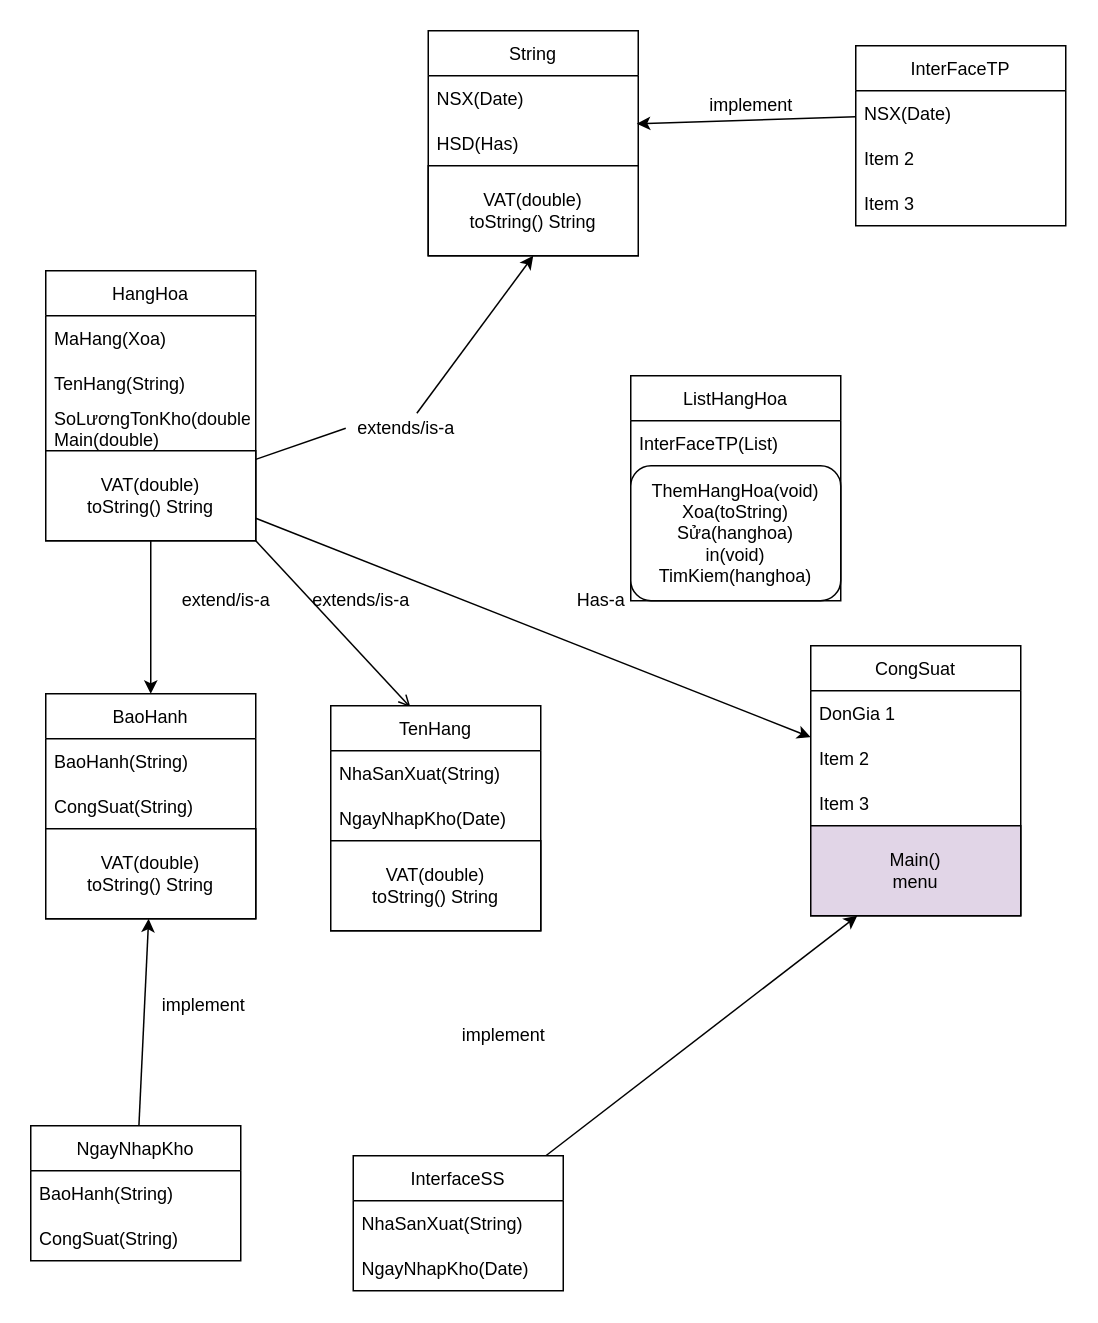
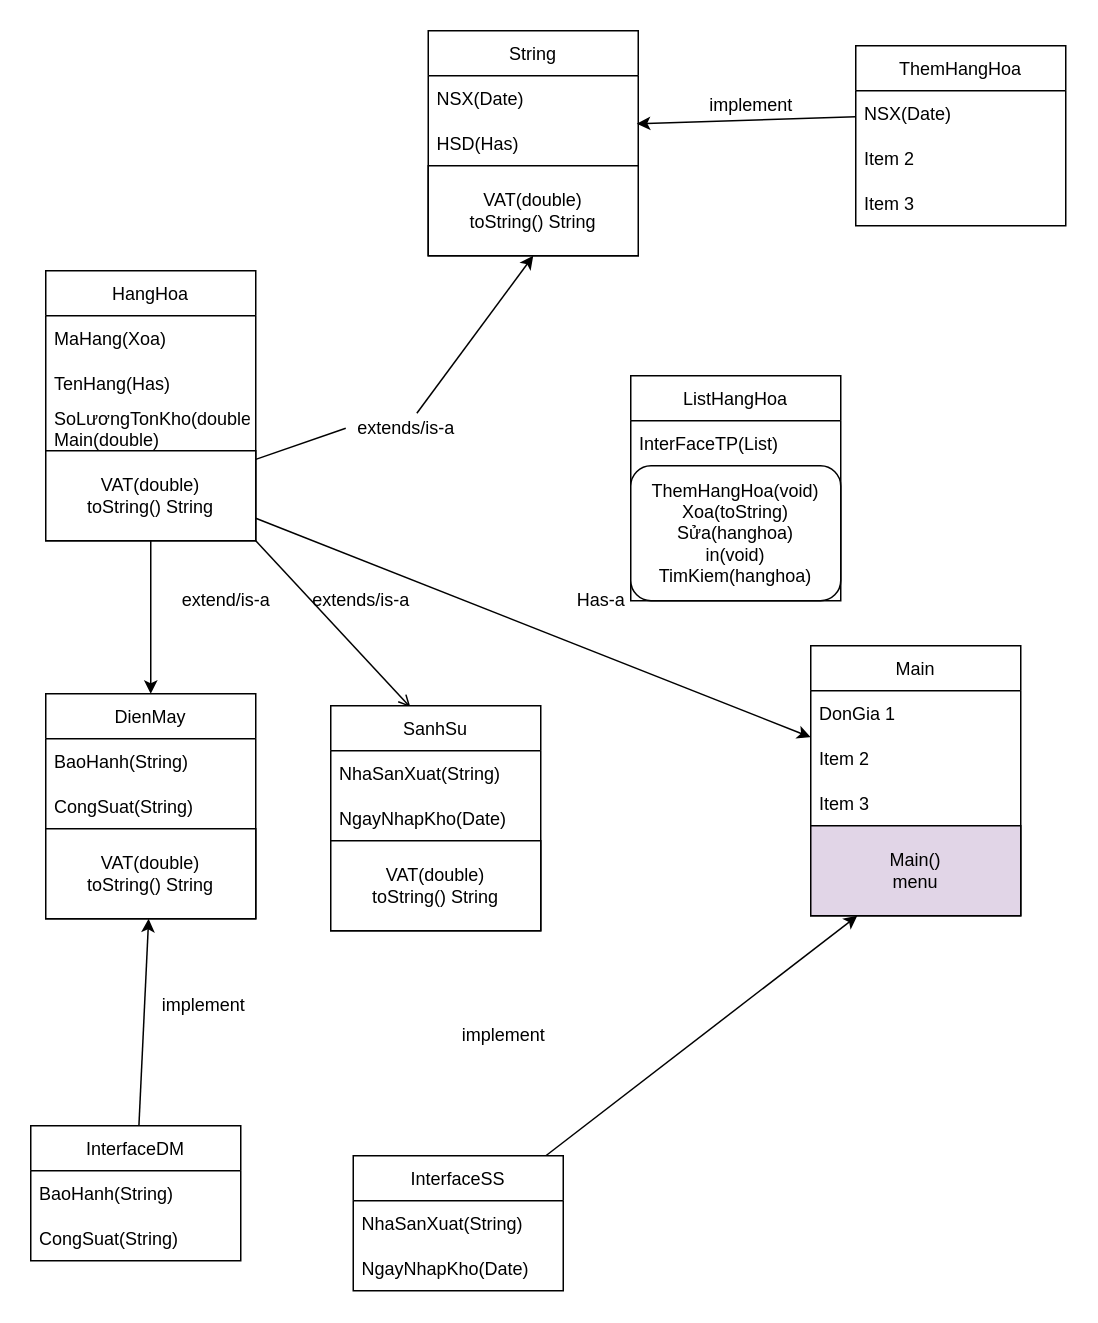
  <mxCell id="0" />
  <mxCell id="1" parent="0" />
  <mxCell id="2" style="edgeStyle=none;html=1;exitX=1;exitY=1;exitDx=0;exitDy=0;entryX=0.379;entryY=0.006;entryDx=0;entryDy=0;entryPerimeter=0;endArrow=open;" parent="1" source="3" target="21" edge="1"><mxGeometry relative="1" as="geometry" /></mxCell>
  <mxCell id="3" value="HangHoa" style="swimlane;fontStyle=0;childLayout=stackLayout;horizontal=1;startSize=30;horizontalStack=0;resizeParent=1;resizeParentMax=0;resizeLast=0;collapsible=1;marginBottom=0;" parent="1" vertex="1"><mxGeometry x="30" y="180" width="140" height="180" as="geometry" /></mxCell>
  <mxCell id="4" value="MaHang(Xoa)" style="text;strokeColor=none;fillColor=none;align=left;verticalAlign=middle;spacingLeft=4;spacingRight=4;overflow=hidden;points=[[0,0.5],[1,0.5]];portConstraint=eastwest;rotatable=0;" parent="3" vertex="1"><mxGeometry y="30" width="140" height="30" as="geometry" /></mxCell>
- <mxCell id="5" value="TenHang(String)" style="text;strokeColor=none;fillColor=none;align=left;verticalAlign=middle;spacingLeft=4;spacingRight=4;overflow=hidden;points=[[0,0.5],[1,0.5]];portConstraint=eastwest;rotatable=0;" parent="3" vertex="1"><mxGeometry y="60" width="140" height="30" as="geometry" /></mxCell>
+ <mxCell id="5" value="TenHang(Has)" style="text;strokeColor=none;fillColor=none;align=left;verticalAlign=middle;spacingLeft=4;spacingRight=4;overflow=hidden;points=[[0,0.5],[1,0.5]];portConstraint=eastwest;rotatable=0;" parent="3" vertex="1"><mxGeometry y="60" width="140" height="30" as="geometry" /></mxCell>
  <mxCell id="6" value="SoLươngTonKho(double)&#10;Main(double)" style="text;strokeColor=none;fillColor=none;align=left;verticalAlign=middle;spacingLeft=4;spacingRight=4;overflow=hidden;points=[[0,0.5],[1,0.5]];portConstraint=eastwest;rotatable=0;" parent="3" vertex="1"><mxGeometry y="90" width="140" height="30" as="geometry" /></mxCell>
  <mxCell id="7" value="VAT(double)&lt;br&gt;toString() String" style="rounded=0;whiteSpace=wrap;html=1;" parent="3" vertex="1"><mxGeometry y="120" width="140" height="60" as="geometry" /></mxCell>
  <mxCell id="8" value="String" style="swimlane;fontStyle=0;childLayout=stackLayout;horizontal=1;startSize=30;horizontalStack=0;resizeParent=1;resizeParentMax=0;resizeLast=0;collapsible=1;marginBottom=0;" parent="1" vertex="1"><mxGeometry x="285" y="20" width="140" height="150" as="geometry" /></mxCell>
  <mxCell id="9" value="NSX(Date)" style="text;strokeColor=none;fillColor=none;align=left;verticalAlign=middle;spacingLeft=4;spacingRight=4;overflow=hidden;points=[[0,0.5],[1,0.5]];portConstraint=eastwest;rotatable=0;" parent="8" vertex="1"><mxGeometry y="30" width="140" height="30" as="geometry" /></mxCell>
  <mxCell id="10" value="HSD(Has)" style="text;strokeColor=none;fillColor=none;align=left;verticalAlign=middle;spacingLeft=4;spacingRight=4;overflow=hidden;points=[[0,0.5],[1,0.5]];portConstraint=eastwest;rotatable=0;" parent="8" vertex="1"><mxGeometry y="60" width="140" height="30" as="geometry" /></mxCell>
  <mxCell id="11" value="VAT(double)&lt;br&gt;toString() String" style="rounded=0;whiteSpace=wrap;html=1;" parent="8" vertex="1"><mxGeometry y="90" width="140" height="60" as="geometry" /></mxCell>
  <mxCell id="12" style="edgeStyle=none;html=1;entryX=0.5;entryY=1;entryDx=0;entryDy=0;startArrow=none;" parent="1" source="13" target="8" edge="1"><mxGeometry relative="1" as="geometry"><mxPoint x="280" y="260" as="targetPoint" /><Array as="points" /></mxGeometry></mxCell>
  <mxCell id="13" value="extends/is-a" style="text;html=1;align=center;verticalAlign=middle;resizable=0;points=[];autosize=1;strokeColor=none;fillColor=none;" parent="1" vertex="1"><mxGeometry x="230" y="275" width="80" height="20" as="geometry" /></mxCell>
  <mxCell id="14" value="" style="edgeStyle=none;html=1;entryX=0;entryY=0.5;entryDx=0;entryDy=0;endArrow=none;" parent="1" source="7" target="13" edge="1"><mxGeometry relative="1" as="geometry"><mxPoint x="380" y="255" as="targetPoint" /><mxPoint x="170" y="311.25" as="sourcePoint" /></mxGeometry></mxCell>
- <mxCell id="15" value="BaoHanh" style="swimlane;fontStyle=0;childLayout=stackLayout;horizontal=1;startSize=30;horizontalStack=0;resizeParent=1;resizeParentMax=0;resizeLast=0;collapsible=1;marginBottom=0;" parent="1" vertex="1"><mxGeometry x="30" y="462" width="140" height="150" as="geometry" /></mxCell>
+ <mxCell id="15" value="DienMay" style="swimlane;fontStyle=0;childLayout=stackLayout;horizontal=1;startSize=30;horizontalStack=0;resizeParent=1;resizeParentMax=0;resizeLast=0;collapsible=1;marginBottom=0;" parent="1" vertex="1"><mxGeometry x="30" y="462" width="140" height="150" as="geometry" /></mxCell>
  <mxCell id="16" value="BaoHanh(String)" style="text;strokeColor=none;fillColor=none;align=left;verticalAlign=middle;spacingLeft=4;spacingRight=4;overflow=hidden;points=[[0,0.5],[1,0.5]];portConstraint=eastwest;rotatable=0;" parent="15" vertex="1"><mxGeometry y="30" width="140" height="30" as="geometry" /></mxCell>
  <mxCell id="17" value="CongSuat(String)" style="text;strokeColor=none;fillColor=none;align=left;verticalAlign=middle;spacingLeft=4;spacingRight=4;overflow=hidden;points=[[0,0.5],[1,0.5]];portConstraint=eastwest;rotatable=0;" parent="15" vertex="1"><mxGeometry y="60" width="140" height="30" as="geometry" /></mxCell>
  <mxCell id="18" value="VAT(double)&lt;br&gt;toString() String" style="rounded=0;whiteSpace=wrap;html=1;" parent="15" vertex="1"><mxGeometry y="90" width="140" height="60" as="geometry" /></mxCell>
  <mxCell id="19" style="edgeStyle=none;html=1;entryX=0.5;entryY=0;entryDx=0;entryDy=0;" parent="1" source="7" target="15" edge="1"><mxGeometry relative="1" as="geometry" /></mxCell>
  <mxCell id="20" value="extend/is-a" style="text;html=1;align=center;verticalAlign=middle;resizable=0;points=[];autosize=1;strokeColor=none;fillColor=none;" parent="1" vertex="1"><mxGeometry x="115" y="390" width="70" height="20" as="geometry" /></mxCell>
- <mxCell id="21" value="TenHang" style="swimlane;fontStyle=0;childLayout=stackLayout;horizontal=1;startSize=30;horizontalStack=0;resizeParent=1;resizeParentMax=0;resizeLast=0;collapsible=1;marginBottom=0;" parent="1" vertex="1"><mxGeometry x="220" y="470" width="140" height="150" as="geometry" /></mxCell>
+ <mxCell id="21" value="SanhSu" style="swimlane;fontStyle=0;childLayout=stackLayout;horizontal=1;startSize=30;horizontalStack=0;resizeParent=1;resizeParentMax=0;resizeLast=0;collapsible=1;marginBottom=0;" parent="1" vertex="1"><mxGeometry x="220" y="470" width="140" height="150" as="geometry" /></mxCell>
  <mxCell id="22" value="NhaSanXuat(String)" style="text;strokeColor=none;fillColor=none;align=left;verticalAlign=middle;spacingLeft=4;spacingRight=4;overflow=hidden;points=[[0,0.5],[1,0.5]];portConstraint=eastwest;rotatable=0;" parent="21" vertex="1"><mxGeometry y="30" width="140" height="30" as="geometry" /></mxCell>
  <mxCell id="23" value="NgayNhapKho(Date)" style="text;strokeColor=none;fillColor=none;align=left;verticalAlign=middle;spacingLeft=4;spacingRight=4;overflow=hidden;points=[[0,0.5],[1,0.5]];portConstraint=eastwest;rotatable=0;" parent="21" vertex="1"><mxGeometry y="60" width="140" height="30" as="geometry" /></mxCell>
  <mxCell id="24" value="VAT(double)&lt;br&gt;toString() String" style="rounded=0;whiteSpace=wrap;html=1;" parent="21" vertex="1"><mxGeometry y="90" width="140" height="60" as="geometry" /></mxCell>
  <mxCell id="25" value="extends/is-a" style="text;html=1;align=center;verticalAlign=middle;resizable=0;points=[];autosize=1;strokeColor=none;fillColor=none;" parent="1" vertex="1"><mxGeometry x="200" y="390" width="80" height="20" as="geometry" /></mxCell>
  <mxCell id="26" value="ListHangHoa" style="swimlane;fontStyle=0;childLayout=stackLayout;horizontal=1;startSize=30;horizontalStack=0;resizeParent=1;resizeParentMax=0;resizeLast=0;collapsible=1;marginBottom=0;" parent="1" vertex="1"><mxGeometry x="420" y="250" width="140" height="150" as="geometry" /></mxCell>
  <mxCell id="27" value="InterFaceTP(List)" style="text;strokeColor=none;fillColor=none;align=left;verticalAlign=middle;spacingLeft=4;spacingRight=4;overflow=hidden;points=[[0,0.5],[1,0.5]];portConstraint=eastwest;rotatable=0;" parent="26" vertex="1"><mxGeometry y="30" width="140" height="30" as="geometry" /></mxCell>
  <mxCell id="28" value="ThemHangHoa(void)&lt;br&gt;Xoa(toString)&lt;br&gt;Sửa(hanghoa)&lt;br&gt;in(void)&lt;br&gt;TimKiem(hanghoa)" style="rounded=1;whiteSpace=wrap;html=1;" parent="26" vertex="1"><mxGeometry y="60" width="140" height="90" as="geometry" /></mxCell>
  <mxCell id="29" value="Has-a" style="text;html=1;align=center;verticalAlign=middle;resizable=0;points=[];autosize=1;strokeColor=none;fillColor=none;" parent="1" vertex="1"><mxGeometry x="375" y="390" width="50" height="20" as="geometry" /></mxCell>
- <mxCell id="30" value="CongSuat" style="swimlane;fontStyle=0;childLayout=stackLayout;horizontal=1;startSize=30;horizontalStack=0;resizeParent=1;resizeParentMax=0;resizeLast=0;collapsible=1;marginBottom=0;" parent="1" vertex="1"><mxGeometry x="540" y="430" width="140" height="180" as="geometry" /></mxCell>
+ <mxCell id="30" value="Main" style="swimlane;fontStyle=0;childLayout=stackLayout;horizontal=1;startSize=30;horizontalStack=0;resizeParent=1;resizeParentMax=0;resizeLast=0;collapsible=1;marginBottom=0;" parent="1" vertex="1"><mxGeometry x="540" y="430" width="140" height="180" as="geometry" /></mxCell>
  <mxCell id="31" value="DonGia 1" style="text;strokeColor=none;fillColor=none;align=left;verticalAlign=middle;spacingLeft=4;spacingRight=4;overflow=hidden;points=[[0,0.5],[1,0.5]];portConstraint=eastwest;rotatable=0;" parent="30" vertex="1"><mxGeometry y="30" width="140" height="30" as="geometry" /></mxCell>
  <mxCell id="32" value="Item 2" style="text;strokeColor=none;fillColor=none;align=left;verticalAlign=middle;spacingLeft=4;spacingRight=4;overflow=hidden;points=[[0,0.5],[1,0.5]];portConstraint=eastwest;rotatable=0;" parent="30" vertex="1"><mxGeometry y="60" width="140" height="30" as="geometry" /></mxCell>
  <mxCell id="33" value="Item 3" style="text;strokeColor=none;fillColor=none;align=left;verticalAlign=middle;spacingLeft=4;spacingRight=4;overflow=hidden;points=[[0,0.5],[1,0.5]];portConstraint=eastwest;rotatable=0;" parent="30" vertex="1"><mxGeometry y="90" width="140" height="30" as="geometry" /></mxCell>
  <mxCell id="34" value="Main()&lt;br&gt;menu" style="rounded=0;whiteSpace=wrap;html=1;fillColor=#e1d5e7;" parent="30" vertex="1"><mxGeometry y="120" width="140" height="60" as="geometry" /></mxCell>
  <mxCell id="35" style="edgeStyle=none;html=1;exitX=1;exitY=0.75;exitDx=0;exitDy=0;entryX=0;entryY=0.033;entryDx=0;entryDy=0;entryPerimeter=0;" parent="1" source="7" target="32" edge="1"><mxGeometry relative="1" as="geometry" /></mxCell>
- <mxCell id="36" value="InterFaceTP" style="swimlane;fontStyle=0;childLayout=stackLayout;horizontal=1;startSize=30;horizontalStack=0;resizeParent=1;resizeParentMax=0;resizeLast=0;collapsible=1;marginBottom=0;" vertex="1" parent="1"><mxGeometry x="570" y="30" width="140" height="120" as="geometry" /></mxCell>
+ <mxCell id="36" value="ThemHangHoa" style="swimlane;fontStyle=0;childLayout=stackLayout;horizontal=1;startSize=30;horizontalStack=0;resizeParent=1;resizeParentMax=0;resizeLast=0;collapsible=1;marginBottom=0;" vertex="1" parent="1"><mxGeometry x="570" y="30" width="140" height="120" as="geometry" /></mxCell>
  <mxCell id="37" value="NSX(Date)" style="text;strokeColor=none;fillColor=none;align=left;verticalAlign=middle;spacingLeft=4;spacingRight=4;overflow=hidden;points=[[0,0.5],[1,0.5]];portConstraint=eastwest;rotatable=0;" vertex="1" parent="36"><mxGeometry y="30" width="140" height="30" as="geometry" /></mxCell>
  <mxCell id="38" value="Item 2" style="text;strokeColor=none;fillColor=none;align=left;verticalAlign=middle;spacingLeft=4;spacingRight=4;overflow=hidden;points=[[0,0.5],[1,0.5]];portConstraint=eastwest;rotatable=0;" vertex="1" parent="36"><mxGeometry y="60" width="140" height="30" as="geometry" /></mxCell>
  <mxCell id="39" value="Item 3" style="text;strokeColor=none;fillColor=none;align=left;verticalAlign=middle;spacingLeft=4;spacingRight=4;overflow=hidden;points=[[0,0.5],[1,0.5]];portConstraint=eastwest;rotatable=0;" vertex="1" parent="36"><mxGeometry y="90" width="140" height="30" as="geometry" /></mxCell>
  <mxCell id="40" style="edgeStyle=none;html=1;entryX=0.993;entryY=0.067;entryDx=0;entryDy=0;entryPerimeter=0;" edge="1" parent="1" source="37" target="10"><mxGeometry relative="1" as="geometry" /></mxCell>
  <mxCell id="41" value="implement" style="text;html=1;align=center;verticalAlign=middle;resizable=0;points=[];autosize=1;strokeColor=none;fillColor=none;" vertex="1" parent="1"><mxGeometry x="465" y="60" width="70" height="20" as="geometry" /></mxCell>
  <mxCell id="42" style="edgeStyle=none;html=1;" edge="1" parent="1" source="43" target="18"><mxGeometry relative="1" as="geometry" /></mxCell>
- <mxCell id="43" value="NgayNhapKho" style="swimlane;fontStyle=0;childLayout=stackLayout;horizontal=1;startSize=30;horizontalStack=0;resizeParent=1;resizeParentMax=0;resizeLast=0;collapsible=1;marginBottom=0;" vertex="1" parent="1"><mxGeometry x="20" y="750" width="140" height="90" as="geometry" /></mxCell>
+ <mxCell id="43" value="InterfaceDM" style="swimlane;fontStyle=0;childLayout=stackLayout;horizontal=1;startSize=30;horizontalStack=0;resizeParent=1;resizeParentMax=0;resizeLast=0;collapsible=1;marginBottom=0;" vertex="1" parent="1"><mxGeometry x="20" y="750" width="140" height="90" as="geometry" /></mxCell>
  <mxCell id="44" value="BaoHanh(String)" style="text;strokeColor=none;fillColor=none;align=left;verticalAlign=middle;spacingLeft=4;spacingRight=4;overflow=hidden;points=[[0,0.5],[1,0.5]];portConstraint=eastwest;rotatable=0;" vertex="1" parent="43"><mxGeometry y="30" width="140" height="30" as="geometry" /></mxCell>
  <mxCell id="45" value="CongSuat(String)" style="text;strokeColor=none;fillColor=none;align=left;verticalAlign=middle;spacingLeft=4;spacingRight=4;overflow=hidden;points=[[0,0.5],[1,0.5]];portConstraint=eastwest;rotatable=0;" vertex="1" parent="43"><mxGeometry y="60" width="140" height="30" as="geometry" /></mxCell>
  <mxCell id="46" value="implement" style="text;html=1;align=center;verticalAlign=middle;resizable=0;points=[];autosize=1;strokeColor=none;fillColor=none;" vertex="1" parent="1"><mxGeometry x="100" y="660" width="70" height="20" as="geometry" /></mxCell>
  <mxCell id="47" style="edgeStyle=none;html=1;" edge="1" parent="1" source="48" target="34"><mxGeometry relative="1" as="geometry" /></mxCell>
  <mxCell id="48" value="InterfaceSS" style="swimlane;fontStyle=0;childLayout=stackLayout;horizontal=1;startSize=30;horizontalStack=0;resizeParent=1;resizeParentMax=0;resizeLast=0;collapsible=1;marginBottom=0;" vertex="1" parent="1"><mxGeometry x="235" y="770" width="140" height="90" as="geometry" /></mxCell>
  <mxCell id="49" value="NhaSanXuat(String)" style="text;strokeColor=none;fillColor=none;align=left;verticalAlign=middle;spacingLeft=4;spacingRight=4;overflow=hidden;points=[[0,0.5],[1,0.5]];portConstraint=eastwest;rotatable=0;" vertex="1" parent="48"><mxGeometry y="30" width="140" height="30" as="geometry" /></mxCell>
  <mxCell id="50" value="NgayNhapKho(Date)" style="text;strokeColor=none;fillColor=none;align=left;verticalAlign=middle;spacingLeft=4;spacingRight=4;overflow=hidden;points=[[0,0.5],[1,0.5]];portConstraint=eastwest;rotatable=0;" vertex="1" parent="48"><mxGeometry y="60" width="140" height="30" as="geometry" /></mxCell>
  <mxCell id="51" value="implement" style="text;html=1;align=center;verticalAlign=middle;resizable=0;points=[];autosize=1;strokeColor=none;fillColor=none;" vertex="1" parent="1"><mxGeometry x="300" y="680" width="70" height="20" as="geometry" /></mxCell>
